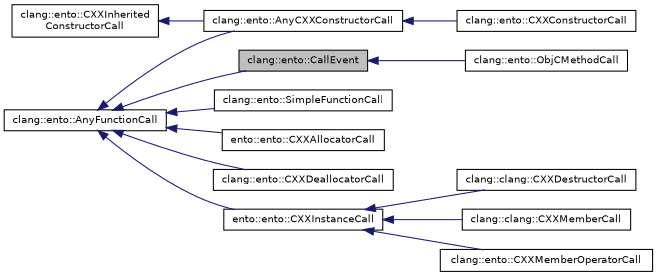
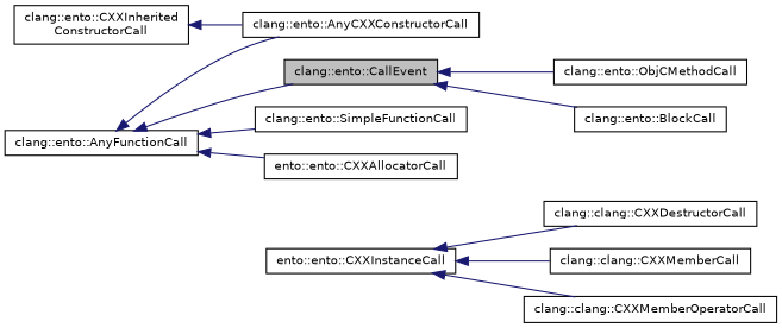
  digraph {
    rankdir=LR
    node [color=black fontname=Helvetica fontsize=10 shape=record]
    edge [color=midnightblue dir=back fontname=Helvetica fontsize=10 labelfontname=Helvetica labelfontsize=10 style=solid]
    n1 [fillcolor=grey75 fontcolor=black height=0.2 label="clang::ento::CallEvent" style=filled width=0.4]
+   n2 [height=0.2 label="clang::ento::BlockCall" width=0.4]
    n3 [height=0.2 label="clang::ento::ObjCMethodCall" width=0.4]
    n4 [height=0.2 label="clang::ento::AnyFunctionCall" width=0.4]
    n5 [height=0.2 label="clang::ento::AnyCXXConstructorCall" width=0.4]
    n6 [height=0.2 label="ento::ento::CXXAllocatorCall" width=0.4]
-   n7 [height=0.2 label="clang::ento::CXXDeallocatorCall" width=0.4]
    n8 [height=0.2 label="ento::ento::CXXInstanceCall" width=0.4]
    n9 [height=0.2 label="clang::ento::SimpleFunctionCall" width=0.4]
-   n10 [height=0.2 label="clang::ento::CXXConstructorCall" width=0.4]
    n11 [height=0.2 label="clang::clang::CXXDestructorCall" width=0.4]
    n12 [height=0.2 label="clang::clang::CXXMemberCall" width=0.4]
-   n13 [height=0.2 label="clang::ento::CXXMemberOperatorCall" width=0.4]
+   n13 [height=0.2 label="clang::clang::CXXMemberOperatorCall" width=0.4]
    n14 [height=0.2 label="clang::ento::CXXInherited\lConstructorCall" width=0.4]
+   n1 -> n2
    n1 -> n3
    n4 -> n1
    n4 -> n5
    n4 -> n6
-   n4 -> n7
-   n4 -> n8
    n4 -> n9
-   n5 -> n10
    n8 -> n11
    n8 -> n12
    n8 -> n13
    n14 -> n5
  }
